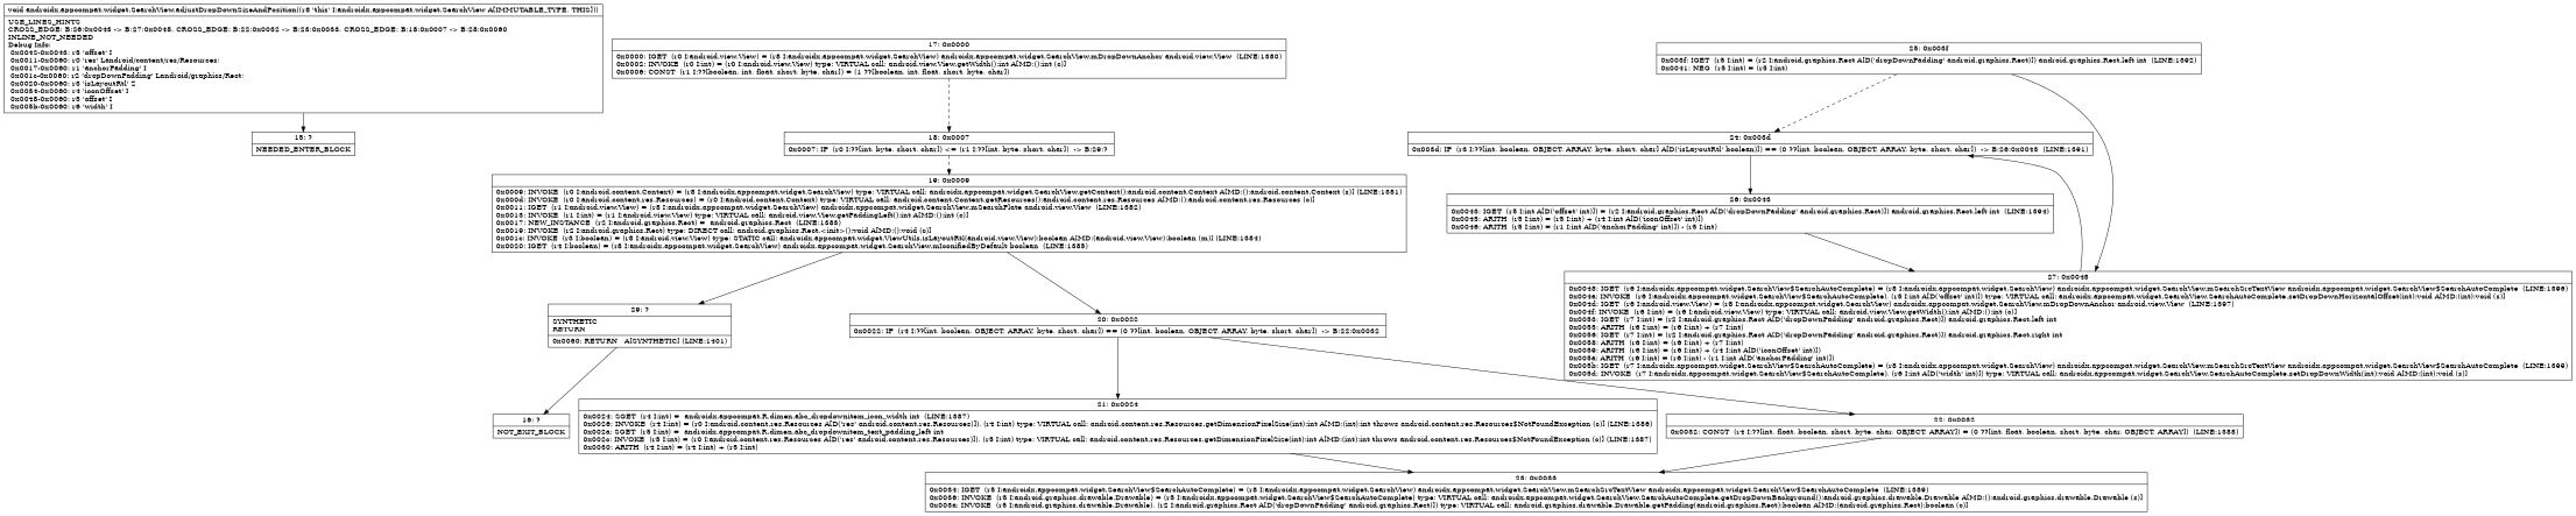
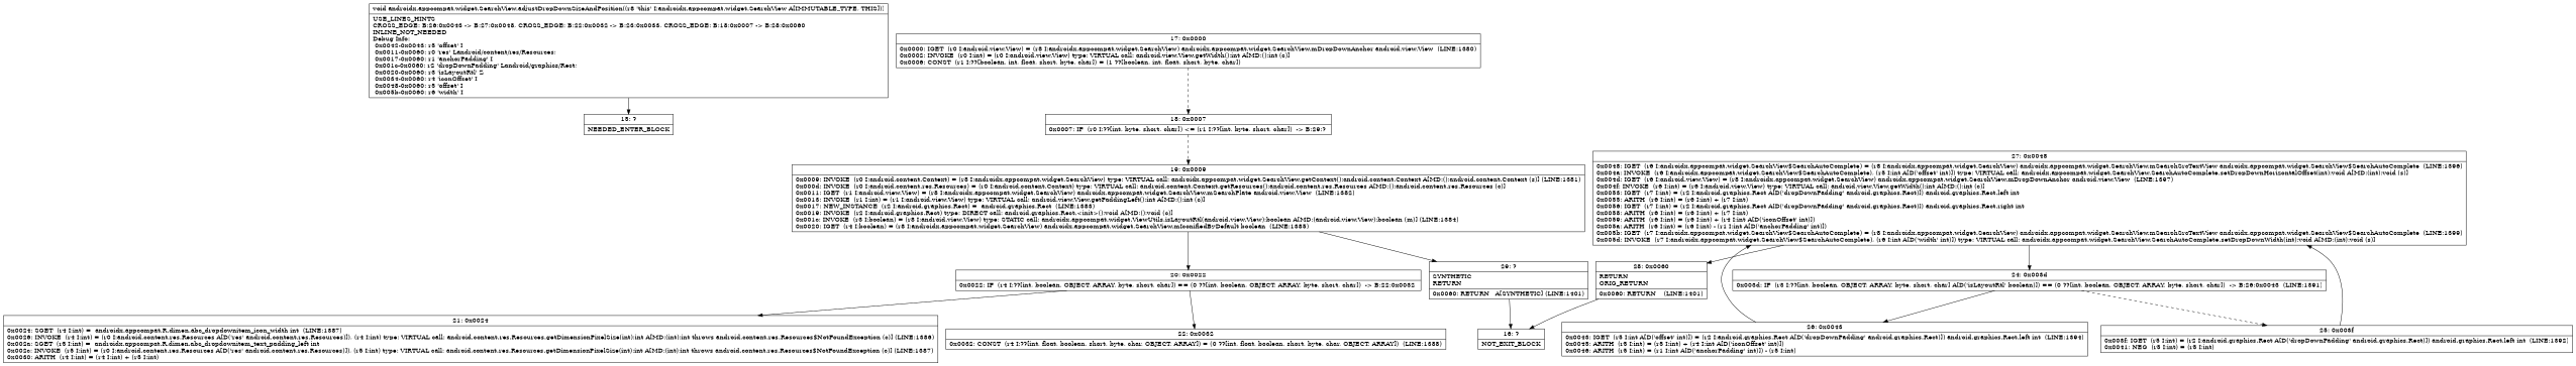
  digraph {
    node [shape=record]
    n1 [label="{15\:\ ?|NEEDED_ENTER_BLOCK\l}"]
    n2 [label="{17\:\ 0x0000|0x0000: IGET  (r0 I:android.view.View) = (r8 I:androidx.appcompat.widget.SearchView) androidx.appcompat.widget.SearchView.mDropDownAnchor android.view.View  (LINE:1380)\l0x0002: INVOKE  (r0 I:int) = (r0 I:android.view.View) type: VIRTUAL call: android.view.View.getWidth():int A[MD:():int (c)]\l0x0006: CONST  (r1 I:??[boolean, int, float, short, byte, char]) = (1 ??[boolean, int, float, short, byte, char]) \l}"]
    n3 [label="{18\:\ 0x0007|0x0007: IF  (r0 I:??[int, byte, short, char]) \<= (r1 I:??[int, byte, short, char])  \-\> B:29:? \l}"]
    n4 [label="{19\:\ 0x0009|0x0009: INVOKE  (r0 I:android.content.Context) = (r8 I:androidx.appcompat.widget.SearchView) type: VIRTUAL call: androidx.appcompat.widget.SearchView.getContext():android.content.Context A[MD:():android.content.Context (s)] (LINE:1381)\l0x000d: INVOKE  (r0 I:android.content.res.Resources) = (r0 I:android.content.Context) type: VIRTUAL call: android.content.Context.getResources():android.content.res.Resources A[MD:():android.content.res.Resources (c)]\l0x0011: IGET  (r1 I:android.view.View) = (r8 I:androidx.appcompat.widget.SearchView) androidx.appcompat.widget.SearchView.mSearchPlate android.view.View  (LINE:1382)\l0x0013: INVOKE  (r1 I:int) = (r1 I:android.view.View) type: VIRTUAL call: android.view.View.getPaddingLeft():int A[MD:():int (c)]\l0x0017: NEW_INSTANCE  (r2 I:android.graphics.Rect) =  android.graphics.Rect  (LINE:1383)\l0x0019: INVOKE  (r2 I:android.graphics.Rect) type: DIRECT call: android.graphics.Rect.\<init\>():void A[MD:():void (c)]\l0x001c: INVOKE  (r3 I:boolean) = (r8 I:android.view.View) type: STATIC call: androidx.appcompat.widget.ViewUtils.isLayoutRtl(android.view.View):boolean A[MD:(android.view.View):boolean (m)] (LINE:1384)\l0x0020: IGET  (r4 I:boolean) = (r8 I:androidx.appcompat.widget.SearchView) androidx.appcompat.widget.SearchView.mIconifiedByDefault boolean  (LINE:1385)\l}"]
    n5 [label="{29\:\ ?|SYNTHETIC\lRETURN\l|0x0060: RETURN   A[SYNTHETIC] (LINE:1401)\l}"]
    n6 [label="{20\:\ 0x0022|0x0022: IF  (r4 I:??[int, boolean, OBJECT, ARRAY, byte, short, char]) == (0 ??[int, boolean, OBJECT, ARRAY, byte, short, char])  \-\> B:22:0x0032 \l}"]
    n7 [label="{16\:\ ?|NOT_EXIT_BLOCK\l}"]
    n8 [label="{21\:\ 0x0024|0x0024: SGET  (r4 I:int) =  androidx.appcompat.R.dimen.abc_dropdownitem_icon_width int  (LINE:1387)\l0x0026: INVOKE  (r4 I:int) = (r0 I:android.content.res.Resources A[D('res' android.content.res.Resources)]), (r4 I:int) type: VIRTUAL call: android.content.res.Resources.getDimensionPixelSize(int):int A[MD:(int):int throws android.content.res.Resources$NotFoundException (c)] (LINE:1386)\l0x002a: SGET  (r5 I:int) =  androidx.appcompat.R.dimen.abc_dropdownitem_text_padding_left int \l0x002c: INVOKE  (r5 I:int) = (r0 I:android.content.res.Resources A[D('res' android.content.res.Resources)]), (r5 I:int) type: VIRTUAL call: android.content.res.Resources.getDimensionPixelSize(int):int A[MD:(int):int throws android.content.res.Resources$NotFoundException (c)] (LINE:1387)\l0x0030: ARITH  (r4 I:int) = (r4 I:int) + (r5 I:int) \l}"]
    n9 [label="{22\:\ 0x0032|0x0032: CONST  (r4 I:??[int, float, boolean, short, byte, char, OBJECT, ARRAY]) = (0 ??[int, float, boolean, short, byte, char, OBJECT, ARRAY])  (LINE:1388)\l}"]
-   n10 [label="{23\:\ 0x0033|0x0034: IGET  (r5 I:androidx.appcompat.widget.SearchView$SearchAutoComplete) = (r8 I:androidx.appcompat.widget.SearchView) androidx.appcompat.widget.SearchView.mSearchSrcTextView androidx.appcompat.widget.SearchView$SearchAutoComplete  (LINE:1389)\l0x0036: INVOKE  (r5 I:android.graphics.drawable.Drawable) = (r5 I:androidx.appcompat.widget.SearchView$SearchAutoComplete) type: VIRTUAL call: androidx.appcompat.widget.SearchView.SearchAutoComplete.getDropDownBackground():android.graphics.drawable.Drawable A[MD:():android.graphics.drawable.Drawable (s)]\l0x003a: INVOKE  (r5 I:android.graphics.drawable.Drawable), (r2 I:android.graphics.Rect A[D('dropDownPadding' android.graphics.Rect)]) type: VIRTUAL call: android.graphics.drawable.Drawable.getPadding(android.graphics.Rect):boolean A[MD:(android.graphics.Rect):boolean (c)]\l}"]
    n11 [label="{24\:\ 0x003d|0x003d: IF  (r3 I:??[int, boolean, OBJECT, ARRAY, byte, short, char] A[D('isLayoutRtl' boolean)]) == (0 ??[int, boolean, OBJECT, ARRAY, byte, short, char])  \-\> B:26:0x0043  (LINE:1391)\l}"]
    n12 [label="{25\:\ 0x003f|0x003f: IGET  (r5 I:int) = (r2 I:android.graphics.Rect A[D('dropDownPadding' android.graphics.Rect)]) android.graphics.Rect.left int  (LINE:1392)\l0x0041: NEG  (r5 I:int) = (r5 I:int) \l}"]
    n13 [label="{26\:\ 0x0043|0x0043: IGET  (r5 I:int A[D('offset' int)]) = (r2 I:android.graphics.Rect A[D('dropDownPadding' android.graphics.Rect)]) android.graphics.Rect.left int  (LINE:1394)\l0x0045: ARITH  (r5 I:int) = (r5 I:int) + (r4 I:int A[D('iconOffset' int)]) \l0x0046: ARITH  (r5 I:int) = (r1 I:int A[D('anchorPadding' int)]) \- (r5 I:int) \l}"]
    n14 [label="{27\:\ 0x0048|0x0048: IGET  (r6 I:androidx.appcompat.widget.SearchView$SearchAutoComplete) = (r8 I:androidx.appcompat.widget.SearchView) androidx.appcompat.widget.SearchView.mSearchSrcTextView androidx.appcompat.widget.SearchView$SearchAutoComplete  (LINE:1396)\l0x004a: INVOKE  (r6 I:androidx.appcompat.widget.SearchView$SearchAutoComplete), (r5 I:int A[D('offset' int)]) type: VIRTUAL call: androidx.appcompat.widget.SearchView.SearchAutoComplete.setDropDownHorizontalOffset(int):void A[MD:(int):void (s)]\l0x004d: IGET  (r6 I:android.view.View) = (r8 I:androidx.appcompat.widget.SearchView) androidx.appcompat.widget.SearchView.mDropDownAnchor android.view.View  (LINE:1397)\l0x004f: INVOKE  (r6 I:int) = (r6 I:android.view.View) type: VIRTUAL call: android.view.View.getWidth():int A[MD:():int (c)]\l0x0053: IGET  (r7 I:int) = (r2 I:android.graphics.Rect A[D('dropDownPadding' android.graphics.Rect)]) android.graphics.Rect.left int \l0x0055: ARITH  (r6 I:int) = (r6 I:int) + (r7 I:int) \l0x0056: IGET  (r7 I:int) = (r2 I:android.graphics.Rect A[D('dropDownPadding' android.graphics.Rect)]) android.graphics.Rect.right int \l0x0058: ARITH  (r6 I:int) = (r6 I:int) + (r7 I:int) \l0x0059: ARITH  (r6 I:int) = (r6 I:int) + (r4 I:int A[D('iconOffset' int)]) \l0x005a: ARITH  (r6 I:int) = (r6 I:int) \- (r1 I:int A[D('anchorPadding' int)]) \l0x005b: IGET  (r7 I:androidx.appcompat.widget.SearchView$SearchAutoComplete) = (r8 I:androidx.appcompat.widget.SearchView) androidx.appcompat.widget.SearchView.mSearchSrcTextView androidx.appcompat.widget.SearchView$SearchAutoComplete  (LINE:1399)\l0x005d: INVOKE  (r7 I:androidx.appcompat.widget.SearchView$SearchAutoComplete), (r6 I:int A[D('width' int)]) type: VIRTUAL call: androidx.appcompat.widget.SearchView.SearchAutoComplete.setDropDownWidth(int):void A[MD:(int):void (s)]\l}"]
+   n15 [label="{28\:\ 0x0060|RETURN\lORIG_RETURN\l|0x0060: RETURN    (LINE:1401)\l}"]
    n16 [label="{void androidx.appcompat.widget.SearchView.adjustDropDownSizeAndPosition((r8 'this' I:androidx.appcompat.widget.SearchView A[IMMUTABLE_TYPE, THIS]))  | USE_LINES_HINTS\lCROSS_EDGE: B:26:0x0043 \-\> B:27:0x0048, CROSS_EDGE: B:22:0x0032 \-\> B:23:0x0033, CROSS_EDGE: B:18:0x0007 \-\> B:28:0x0060\lINLINE_NOT_NEEDED\lDebug Info:\l  0x0042\-0x0043: r5 'offset' I\l  0x0011\-0x0060: r0 'res' Landroid\/content\/res\/Resources;\l  0x0017\-0x0060: r1 'anchorPadding' I\l  0x001c\-0x0060: r2 'dropDownPadding' Landroid\/graphics\/Rect;\l  0x0020\-0x0060: r3 'isLayoutRtl' Z\l  0x0034\-0x0060: r4 'iconOffset' I\l  0x0048\-0x0060: r5 'offset' I\l  0x005b\-0x0060: r6 'width' I\l}"]
    n2 -> n3 [style=dashed]
    n3 -> n4 [style=dashed]
    n4 -> n5
    n4 -> n6
    n5 -> n7
    n6 -> n8 [style=solid]
    n6 -> n9
-   n8 -> n10
-   n9 -> n10
-   n12 -> n11 [style=dashed]
+   n11 -> n12 [style=dashed]
    n11 -> n13
    n12 -> n14
    n13 -> n14
    n14 -> n11
+   n14 -> n15
+   n15 -> n7
    n16 -> n1
  }
